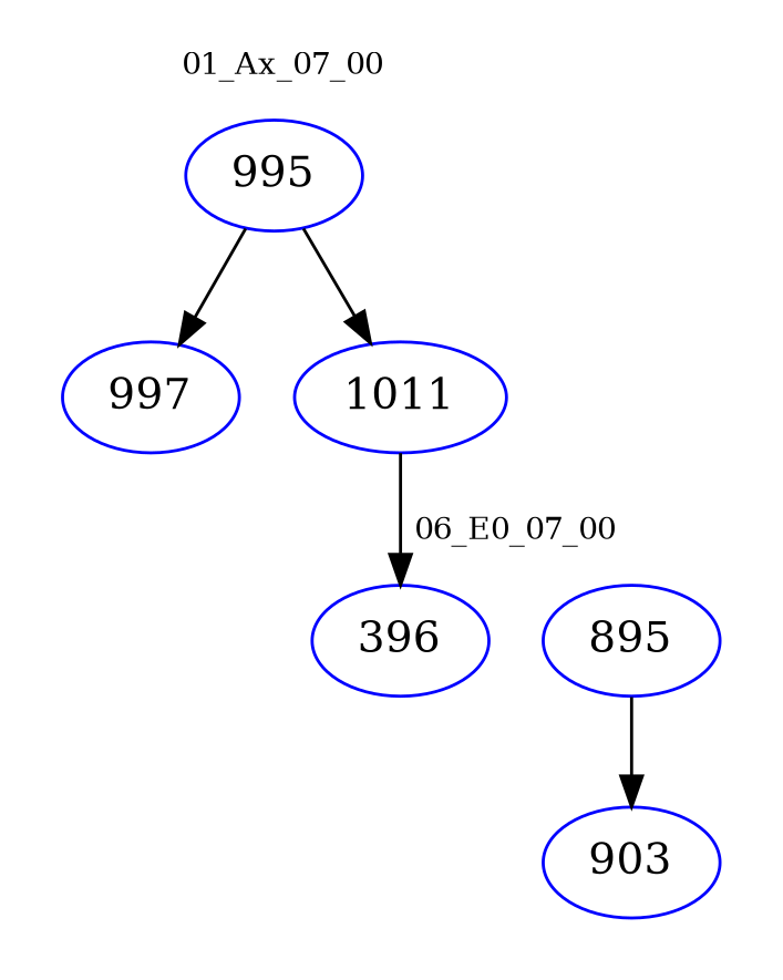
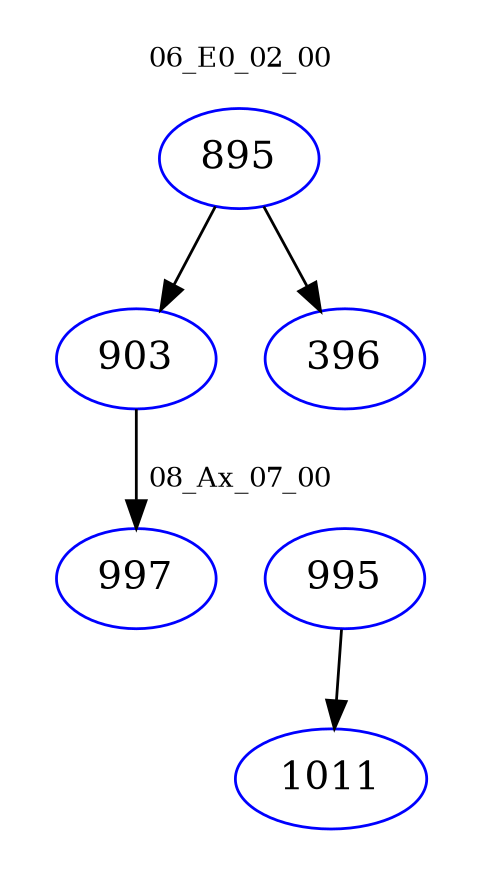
  digraph {
    node [color=blue]
    edge [color=black]
    n1 [label=995]
    n2 [label=997]
    n3 [label=1011]
    n4 [label=895]
    n5 [label=903]
    n6 [label=396]
    subgraph cluster_1 {
      color=white
      fontsize=10
-     label="01_Ax_07_00"
+     label="08_Ax_07_00"
      n1
      n2
      n3
    }
    subgraph cluster_2 {
      color=white
      fontsize=10
-     label="06_E0_07_00"
+     label="06_E0_02_00"
      n4
      n5
      n6
    }
-   n1 -> n2
+   n5 -> n2
    n1 -> n3
    n4 -> n5
-   n3 -> n6
+   n4 -> n6
  }
